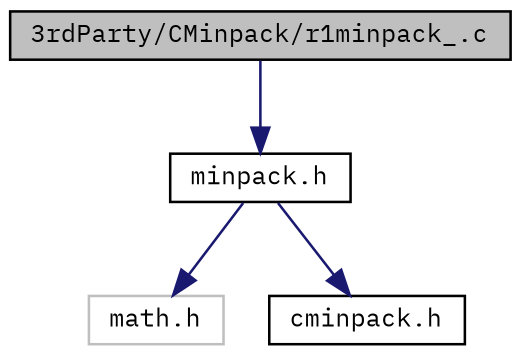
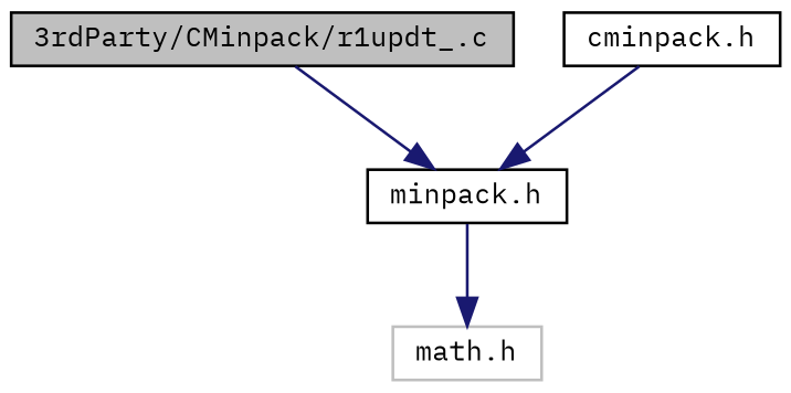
  digraph {
    fontname="IBM Plex Mono"
    node [color=black fillcolor=white fontname="IBM Plex Mono" fontsize=10 shape=record style=filled]
    edge [color=midnightblue fontname="IBM Plex Mono" fontsize=10 labelfontname=Helvetica labelfontsize=10 style=solid]
-   n1 [fillcolor=grey75 fontcolor=black height=0.2 label="3rdParty/CMinpack/r1minpack_.c" width=0.4]
+   n1 [fillcolor=grey75 fontcolor=black height=0.2 label="3rdParty/CMinpack/r1updt_.c" width=0.4]
    n2 [height=0.2 label="minpack.h" width=0.4]
    n3 [color=grey75 height=0.2 label="math.h" width=0.4]
    n4 [height=0.2 label="cminpack.h" width=0.4]
    n1 -> n2
    n2 -> n3
-   n2 -> n4
+   n4 -> n2
  }
